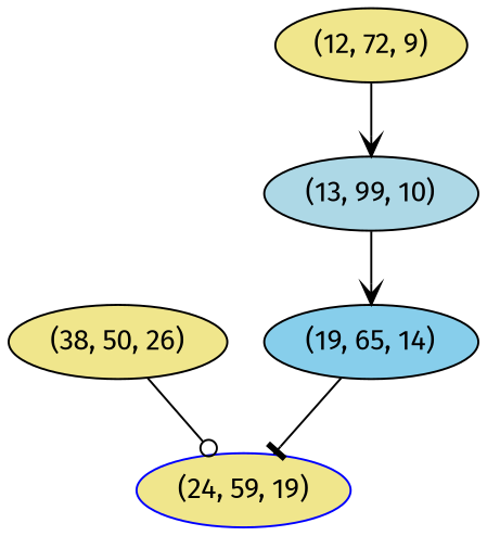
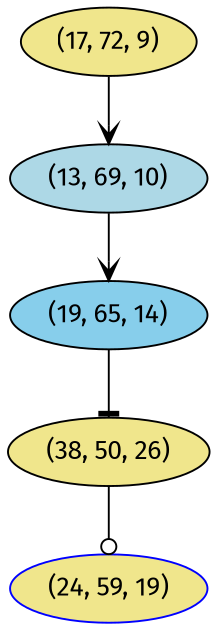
  digraph {
    fontname="Fira Sans"
    node [color=black fillcolor=khaki fontname="Fira Sans" style=filled]
    edge [arrowhead=vee fontname="Fira Sans"]
-   "(13, 69, 10)" [fillcolor=lightblue label="(13, 99, 10)"]
-   "(12, 72, 9)"
+   "(13, 69, 10)" [fillcolor=lightblue]
+   "(12, 72, 9)" [label="(17, 72, 9)"]
    "(19, 65, 14)" [fillcolor=skyblue]
    "(24, 59, 19)" [color=blue]
    "(38, 50, 26)"
    "(13, 69, 10)" -> "(19, 65, 14)"
    "(12, 72, 9)" -> "(13, 69, 10)"
-   "(19, 65, 14)" -> "(24, 59, 19)" [arrowhead=tee]
+   "(19, 65, 14)" -> "(38, 50, 26)" [arrowhead=tee]
    "(38, 50, 26)" -> "(24, 59, 19)" [arrowhead=odot]
  }
